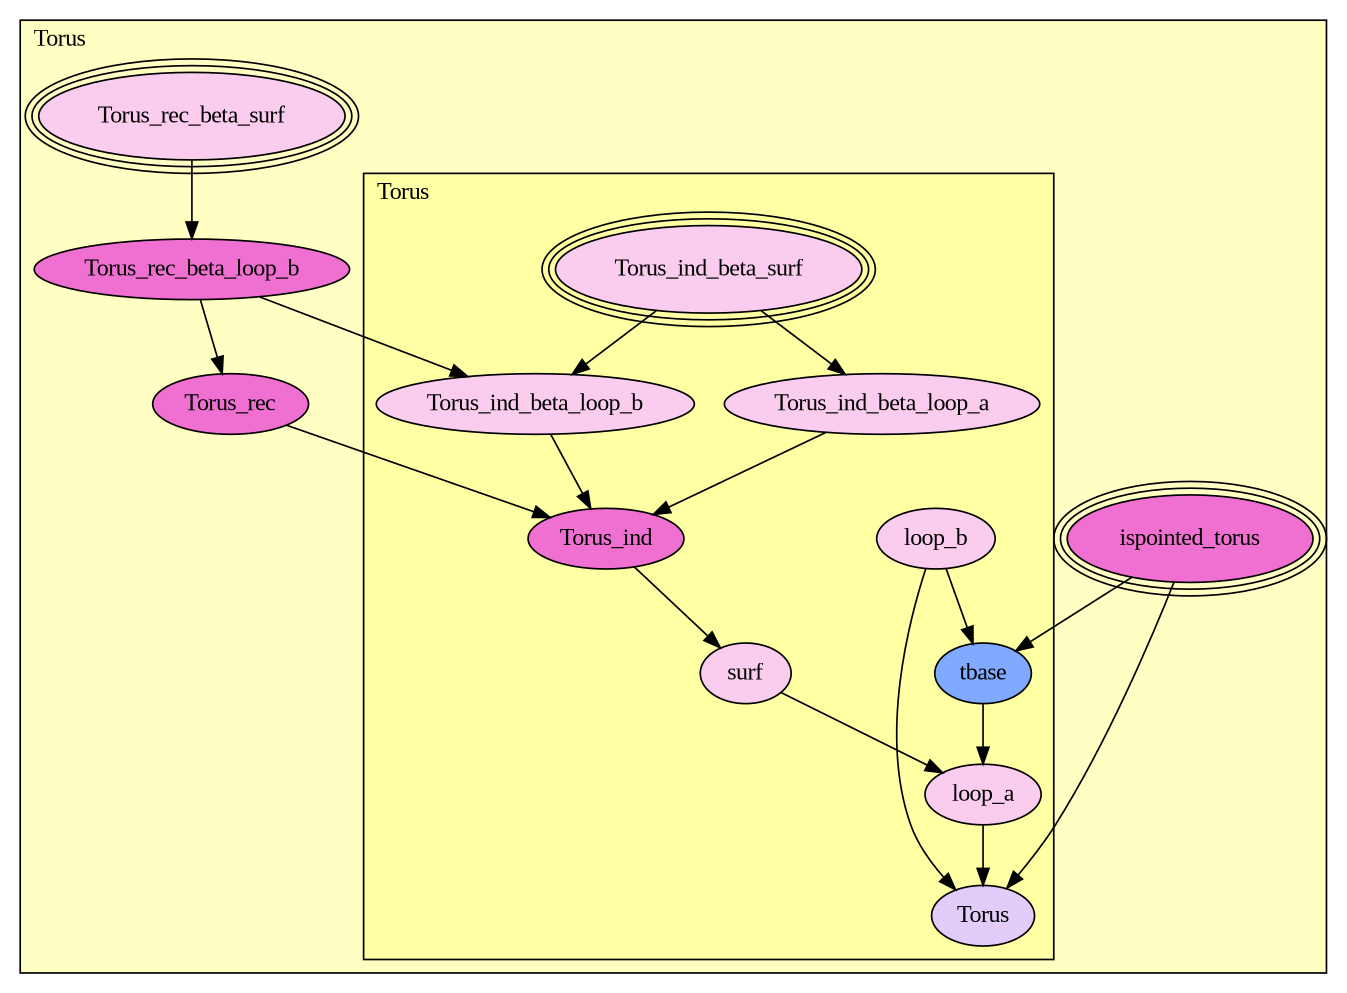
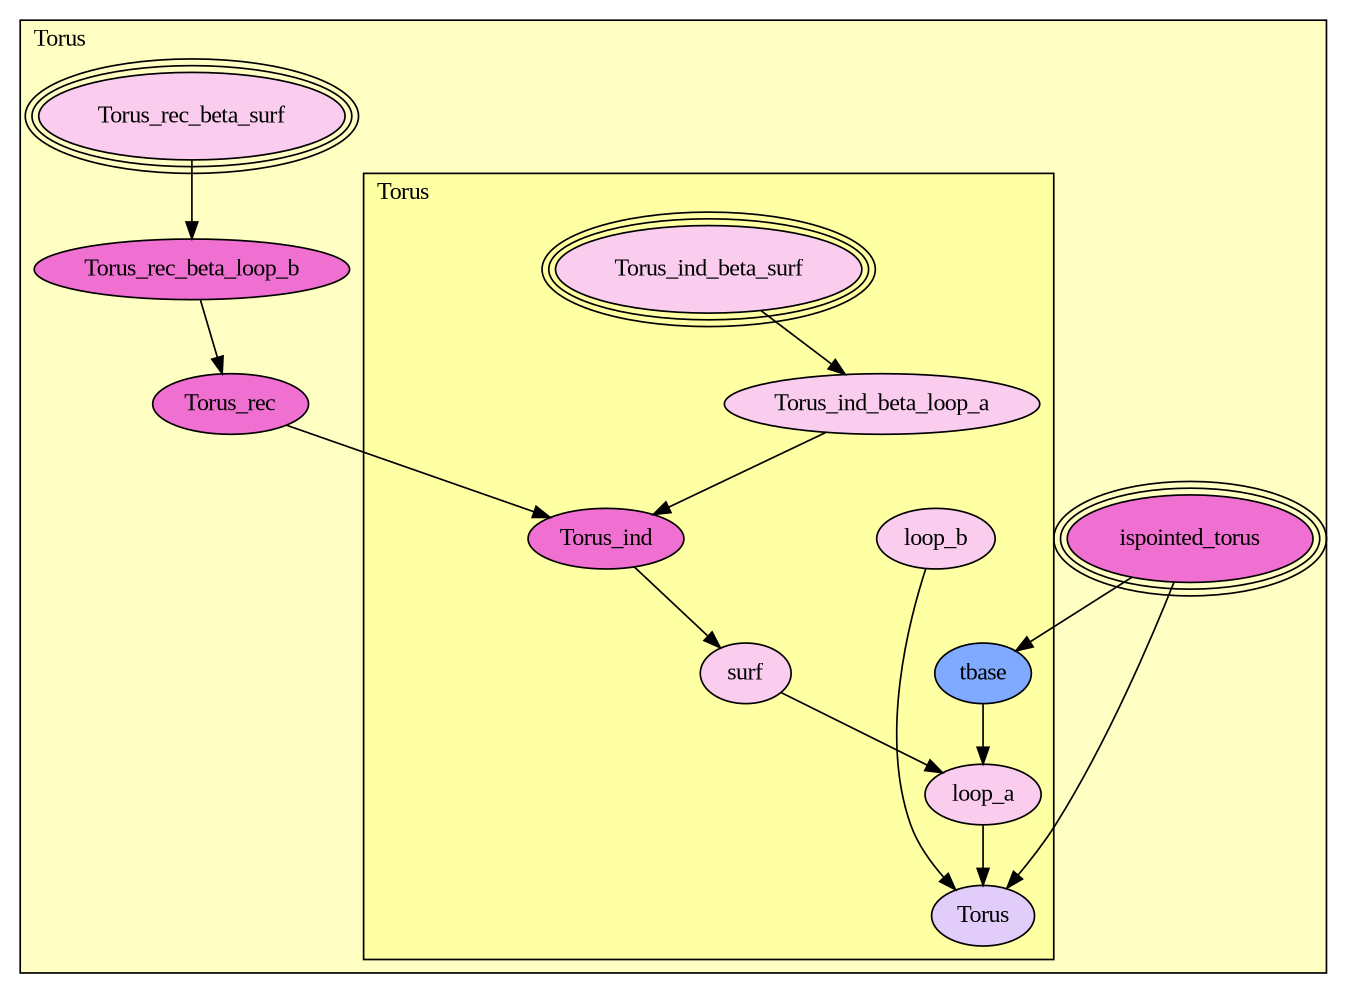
  digraph {
    fontname="Liberation Serif"
    node [fillcolor="#FACDEF" fontname="Liberation Serif" style=filled]
    edge [fontname="Liberation Serif"]
    n1 [label=Torus_ind_beta_surf peripheries=3]
-   n2 [label=Torus_ind_beta_loop_b]
    n3 [label=Torus_ind_beta_loop_a]
    n4 [fillcolor="#F070D1" label=Torus_ind]
    n5 [label=surf]
    n6 [label=loop_b]
    n7 [label=loop_a]
    n8 [fillcolor="#7FAAFF" label=tbase]
    n9 [fillcolor="#E2CDFA" label=Torus]
    n10 [fillcolor="#F070D1" label=ispointed_torus peripheries=3]
    n11 [label=Torus_rec_beta_surf peripheries=3]
    n12 [fillcolor="#F070D1" label=Torus_rec_beta_loop_b]
    n13 [fillcolor="#F070D1" label=Torus_rec]
    subgraph cluster_1 {
      fillcolor="#FFFFC3"
      label=Torus
      labeljust=l
      style=filled
      n10
      n11
      n12
      n13
      subgraph cluster_2 {
        fillcolor="#FFFFA3"
        label=Torus
        labeljust=l
        style=filled
        n1
-       n2
        n3
        n4
        n5
        n6
        n7
        n8
        n9
      }
    }
-   n1 -> n2
    n1 -> n3
-   n2 -> n4
    n3 -> n4
    n4 -> n5
    n5 -> n7
-   n6 -> n8
    n6 -> n9
    n7 -> n9
    n8 -> n7
    n10 -> n8
    n10 -> n9
    n11 -> n12
-   n12 -> n2
    n12 -> n13
    n13 -> n4
  }
